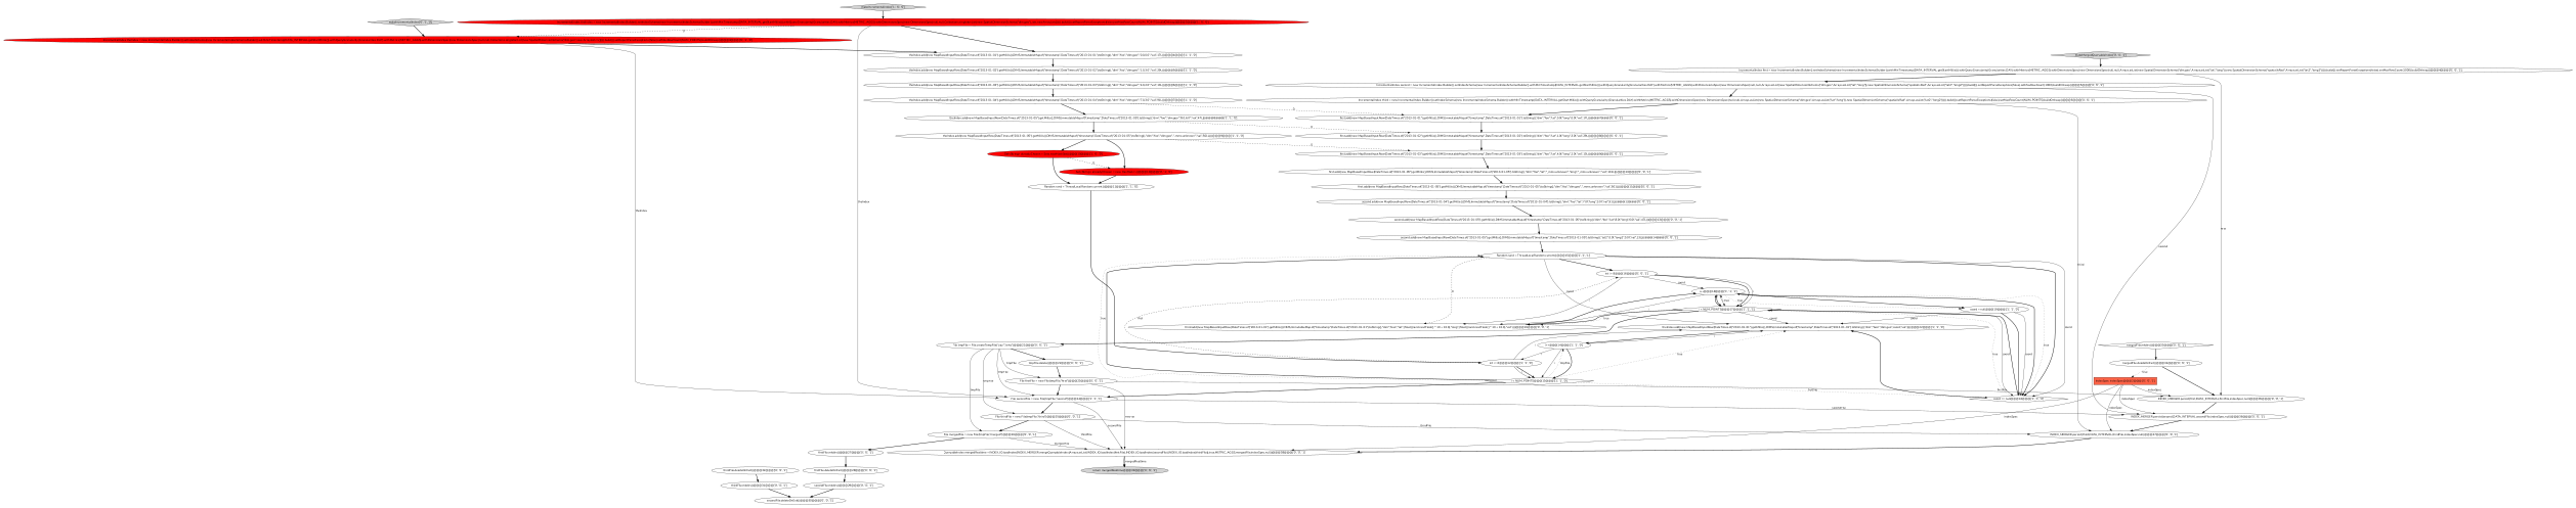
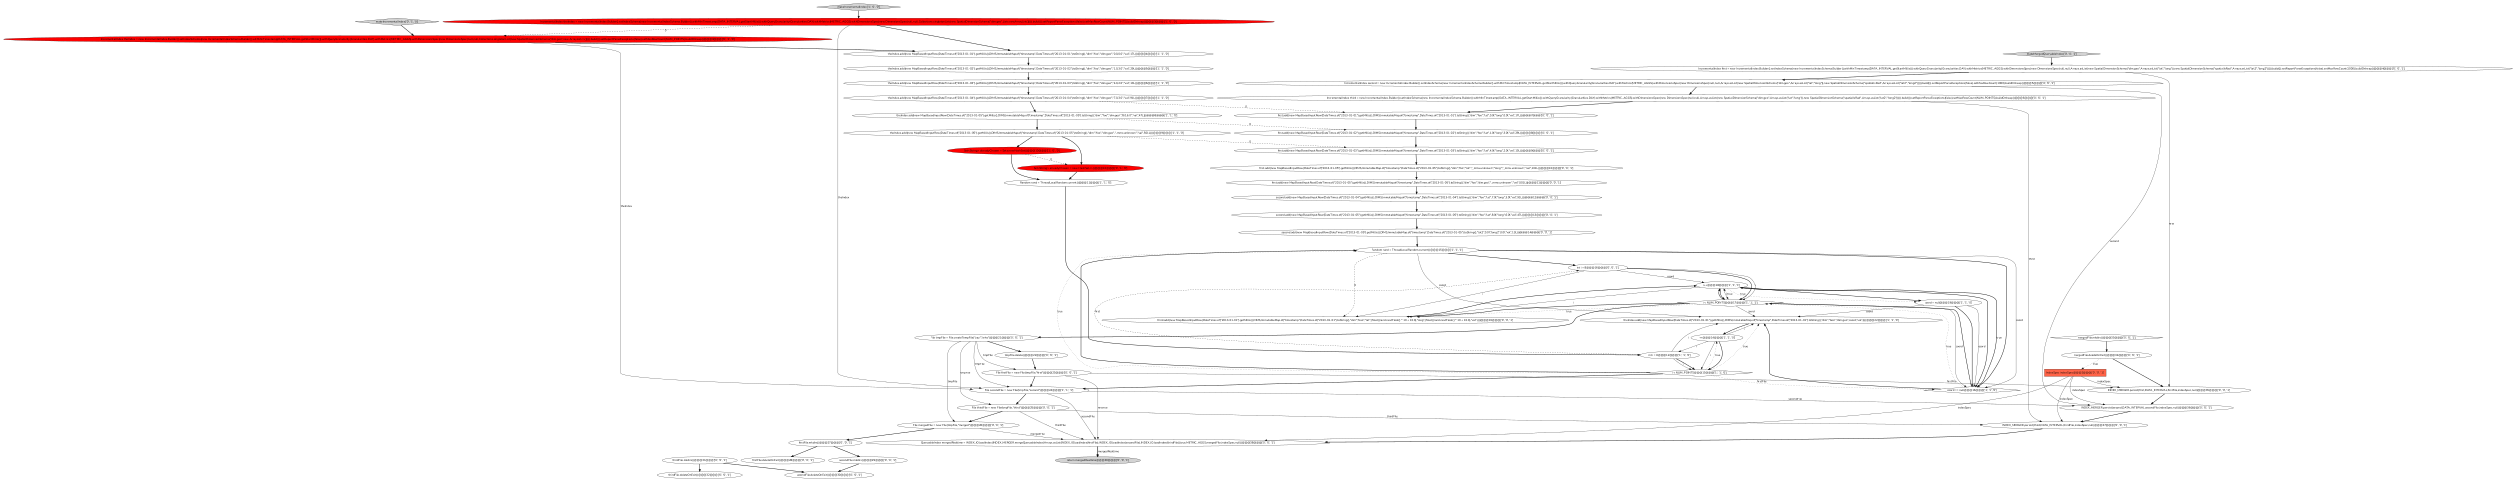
  digraph {
    fontname=Nunito
    node [fillcolor=white fontname=Nunito shape=ellipse style=filled]
    edge [fontname=Nunito style=bold]
    n1 [label="firstFile.mkdirs()@@@27@@@['0', '0', '1']"]
    n2 [label="firstFile.deleteOnExit()@@@28@@@['0', '0', '1']"]
    n3 [label="secondFile.mkdirs()@@@29@@@['0', '0', '1']"]
    n4 [label="second.add(new MapBasedInputRow(DateTimes.of(\"2013-01-05\").getMillis(),DIMS,ImmutableMap.of(\"timestamp\",DateTimes.of(\"2013-01-05\").toString(),\"dim\",\"foo\",\"lat\",8.0f,\"long\",6.0f,\"val\",47L)))@@@13@@@['0', '0', '1']"]
    n5 [label="second.add(new MapBasedInputRow(DateTimes.of(\"2013-01-05\").getMillis(),DIMS,ImmutableMap.of(\"timestamp\",DateTimes.of(\"2013-01-05\").toString(),\"lat2\",0.0f,\"long2\",0.0f,\"val\",13L)))@@@14@@@['0', '0', '1']"]
    n6 [label="Random rand = ThreadLocalRandom.current()@@@15@@@['1', '1', '1']"]
    n7 [label="int i = 6@@@12@@@['1', '1', '0']"]
    n8 [label="int i = 8@@@16@@@['0', '0', '1']"]
    n9 [label="i < NUM_POINTS@@@13@@@['1', '1', '0']" shape=diamond]
    n10 [label="theIndex.add(new MapBasedInputRow(DateTimes.of(\"2013-01-01\").getMillis(),DIMS,ImmutableMap.of(\"timestamp\",DateTimes.of(\"2013-01-01\").toString(),\"dim\",\"boo\",\"dim.geo\",coord,\"val\",i)))@@@22@@@['1', '1', '0']"]
    n11 [label="i++@@@18@@@['1', '1', '1']"]
    n12 [label="third.add(new MapBasedInputRow(DateTimes.of(\"2013-01-01\").getMillis(),DIMS,ImmutableMap.of(\"timestamp\",DateTimes.of(\"2013-01-01\").toString(),\"dim\",\"boo\",\"lat\",(float)(rand.nextFloat() * 10 + 10.0),\"long\",(float)(rand.nextFloat() * 10 + 10.0),\"val\",i)))@@@19@@@['0', '0', '1']"]
    n13 [label="i < NUM_POINTS@@@17@@@['1', '1', '1']" shape=diamond]
    n14 [label="i++@@@14@@@['1', '1', '0']"]
    n15 [label="File secondFile = new File(tmpFile,\"second\")@@@24@@@['1', '1', '1']"]
    n16 [label="coord == null@@@16@@@['1', '1', '0']" shape=diamond]
    n17 [fillcolor=red label="IncrementalIndex theIndex = new IncrementalIndex.Builder().setIndexSchema(new IncrementalIndexSchema.Builder().withMinTimestamp(DATA_INTERVAL.getStartMillis()).withQueryGranularity(Granularities.DAY).withMetrics(METRIC_AGGS).withDimensionsSpec(new DimensionsSpec(null,null,Collections.singletonList(new SpatialDimensionSchema(\"dim.geo\",new ArrayList<>())))).build()).setReportParseExceptions(false).setMaxRowCount(NUM_POINTS).buildOnheap()@@@3@@@['0', '1', '0']"]
    n18 [label="theIndex.add(new MapBasedInputRow(DateTimes.of(\"2013-01-01\").getMillis(),DIMS,ImmutableMap.of(\"timestamp\",DateTimes.of(\"2013-01-01\").toString(),\"dim\",\"foo\",\"dim.geo\",\"0.0,0.0\",\"val\",17L)))@@@4@@@['1', '1', '0']"]
    n19 [label="INDEX_MERGER.persist(second,DATA_INTERVAL,secondFile,indexSpec,null)@@@36@@@['0', '0', '1']"]
    n20 [label="QueryableIndex mergedRealtime = INDEX_IO.loadIndex(INDEX_MERGER.mergeQueryableIndex(Arrays.asList(INDEX_IO.loadIndex(firstFile),INDEX_IO.loadIndex(secondFile),INDEX_IO.loadIndex(thirdFile)),true,METRIC_AGGS,mergedFile,indexSpec,null))@@@38@@@['0', '0', '1']"]
    n21 [label="File thirdFile = new File(tmpFile,\"third\")@@@25@@@['0', '0', '1']"]
    n22 [label="theIndex.add(new MapBasedInputRow(DateTimes.of(\"2013-01-02\").getMillis(),DIMS,ImmutableMap.of(\"timestamp\",DateTimes.of(\"2013-01-02\").toString(),\"dim\",\"foo\",\"dim.geo\",\"1.0,3.0\",\"val\",29L)))@@@5@@@['1', '1', '0']"]
    n23 [fillcolor=lightgray label="makeMergedQueryableIndex['0', '0', '1']" shape=diamond]
    n24 [label="IncrementalIndex first = new IncrementalIndex.Builder().setIndexSchema(new IncrementalIndexSchema.Builder().withMinTimestamp(DATA_INTERVAL.getStartMillis()).withQueryGranularity(Granularities.DAY).withMetrics(METRIC_AGGS).withDimensionsSpec(new DimensionsSpec(null,null,Arrays.asList(new SpatialDimensionSchema(\"dim.geo\",Arrays.asList(\"lat\",\"long\")),new SpatialDimensionSchema(\"spatialIsRad\",Arrays.asList(\"lat2\",\"long2\"))))).build()).setReportParseExceptions(false).setMaxRowCount(1000).buildOnheap()@@@4@@@['0', '0', '1']"]
    n25 [fillcolor=tomato label="IndexSpec indexSpec@@@2@@@['0', '0', '1']" shape=box]
    n26 [label="INDEX_MERGER.persist(first,DATA_INTERVAL,firstFile,indexSpec,null)@@@35@@@['0', '0', '1']"]
    n27 [label="INDEX_MERGER.persist(third,DATA_INTERVAL,thirdFile,indexSpec,null)@@@37@@@['0', '0', '1']"]
    n28 [label="IncrementalIndex second = new IncrementalIndex.Builder().setIndexSchema(new IncrementalIndexSchema.Builder().withMinTimestamp(DATA_INTERVAL.getStartMillis()).withQueryGranularity(Granularities.DAY).withMetrics(METRIC_AGGS).withDimensionsSpec(new DimensionsSpec(null,null,Arrays.asList(new SpatialDimensionSchema(\"dim.geo\",Arrays.asList(\"lat\",\"long\")),new SpatialDimensionSchema(\"spatialIsRad\",Arrays.asList(\"lat2\",\"long2\"))))).build()).setReportParseExceptions(false).setMaxRowCount(1000).buildOnheap()@@@5@@@['0', '0', '1']"]
    n29 [label="second.add(new MapBasedInputRow(DateTimes.of(\"2013-01-04\").getMillis(),DIMS,ImmutableMap.of(\"timestamp\",DateTimes.of(\"2013-01-04\").toString(),\"dim\",\"foo\",\"lat\",7.0f,\"long\",3.0f,\"val\",91L)))@@@12@@@['0', '0', '1']"]
    n30 [label="coord = null@@@19@@@['1', '1', '0']"]
    n31 [label="File tmpFile = File.createTempFile(\"yay\",\"who\")@@@21@@@['0', '0', '1']"]
    n32 [fillcolor=lightgray label="return mergedRealtime@@@39@@@['0', '0', '1']"]
    n33 [label="File mergedFile = new File(tmpFile,\"merged\")@@@26@@@['0', '0', '1']"]
    n34 [label="theIndex.add(new MapBasedInputRow(DateTimes.of(\"2013-01-04\").getMillis(),DIMS,ImmutableMap.of(\"timestamp\",DateTimes.of(\"2013-01-04\").toString(),\"dim\",\"foo\",\"dim.geo\",\"7.0,3.0\",\"val\",91L)))@@@7@@@['1', '1', '0']"]
    n35 [label="first.add(new MapBasedInputRow(DateTimes.of(\"2013-01-01\").getMillis(),DIMS,ImmutableMap.of(\"timestamp\",DateTimes.of(\"2013-01-01\").toString(),\"dim\",\"foo\",\"lat\",0.0f,\"long\",0.0f,\"val\",17L)))@@@7@@@['0', '0', '1']"]
    n36 [label="theIndex.add(new MapBasedInputRow(DateTimes.of(\"2013-01-05\").getMillis(),DIMS,ImmutableMap.of(\"timestamp\",DateTimes.of(\"2013-01-05\").toString(),\"dim\",\"foo\",\"dim.geo\",\"8.0,6.0\",\"val\",47L)))@@@8@@@['1', '1', '0']"]
    n37 [label="first.add(new MapBasedInputRow(DateTimes.of(\"2013-01-02\").getMillis(),DIMS,ImmutableMap.of(\"timestamp\",DateTimes.of(\"2013-01-02\").toString(),\"dim\",\"foo\",\"lat\",1.0f,\"long\",3.0f,\"val\",29L)))@@@8@@@['0', '0', '1']"]
    n38 [label="theIndex.add(new MapBasedInputRow(DateTimes.of(\"2013-01-05\").getMillis(),DIMS,ImmutableMap.of(\"timestamp\",DateTimes.of(\"2013-01-05\").toString(),\"dim\",\"foo\",\"dim.geo\",\"_mmx.unknown\",\"val\",501L)))@@@9@@@['1', '1', '0']"]
    n39 [label="Random rand = ThreadLocalRandom.current()@@@11@@@['1', '1', '0']"]
    n40 [label="first.add(new MapBasedInputRow(DateTimes.of(\"2013-01-03\").getMillis(),DIMS,ImmutableMap.of(\"timestamp\",DateTimes.of(\"2013-01-03\").toString(),\"dim\",\"foo\",\"lat\",4.0f,\"long\",2.0f,\"val\",13L)))@@@9@@@['0', '0', '1']"]
    n41 [label="mergedFile.deleteOnExit()@@@34@@@['0', '0', '1']"]
    n42 [label="first.add(new MapBasedInputRow(DateTimes.of(\"2013-01-05\").getMillis(),DIMS,ImmutableMap.of(\"timestamp\",DateTimes.of(\"2013-01-05\").toString(),\"dim\",\"foo\",\"lat\",\"_mmx.unknown\",\"long\",\"_mmx.unknown\",\"val\",101L)))@@@10@@@['0', '0', '1']"]
    n43 [label="first.add(new MapBasedInputRow(DateTimes.of(\"2013-01-05\").getMillis(),DIMS,ImmutableMap.of(\"timestamp\",DateTimes.of(\"2013-01-05\").toString(),\"dim\",\"foo\",\"dim.geo\",\"_mmx.unknown\",\"val\",501L)))@@@11@@@['0', '0', '1']"]
    n44 [label="theIndex.add(new MapBasedInputRow(DateTimes.of(\"2013-01-03\").getMillis(),DIMS,ImmutableMap.of(\"timestamp\",DateTimes.of(\"2013-01-03\").toString(),\"dim\",\"foo\",\"dim.geo\",\"4.0,2.0\",\"val\",13L)))@@@6@@@['1', '1', '0']"]
    n45 [fillcolor=red label="Set<String> alreadyChosen = new HashSet<>()@@@10@@@['0', '1', '0']"]
    n46 [label="thirdFile.deleteOnExit()@@@32@@@['0', '0', '1']"]
    n47 [label="mergedFile.mkdirs()@@@33@@@['0', '0', '1']" shape=diamond]
    n48 [fillcolor=red label="Set<String> alreadyChosen = Sets.newHashSet()@@@10@@@['1', '0', '0']"]
    n49 [fillcolor=lightgray label="makeIncrementalIndex['1', '0', '0']" shape=diamond]
    n50 [fillcolor=red label="IncrementalIndex theIndex = new IncrementalIndex.Builder().setIndexSchema(new IncrementalIndexSchema.Builder().withMinTimestamp(DATA_INTERVAL.getStartMillis()).withQueryGranularity(Granularities.DAY).withMetrics(METRIC_AGGS).withDimensionsSpec(new DimensionsSpec(null,null,Collections.singletonList(new SpatialDimensionSchema(\"dim.geo\",Lists.newArrayList())))).build()).setReportParseExceptions(false).setMaxRowCount(NUM_POINTS).buildOnheap()@@@3@@@['1', '0', '0']"]
    n51 [label="IncrementalIndex third = new IncrementalIndex.Builder().setIndexSchema(new IncrementalIndexSchema.Builder().withMinTimestamp(DATA_INTERVAL.getStartMillis()).withQueryGranularity(Granularities.DAY).withMetrics(METRIC_AGGS).withDimensionsSpec(new DimensionsSpec(null,null,Arrays.asList(new SpatialDimensionSchema(\"dim.geo\",Arrays.asList(\"lat\",\"long\")),new SpatialDimensionSchema(\"spatialIsRad\",Arrays.asList(\"lat2\",\"long2\"))))).build()).setReportParseExceptions(false).setMaxRowCount(NUM_POINTS).buildOnheap()@@@6@@@['0', '0', '1']"]
    n52 [label="File firstFile = new File(tmpFile,\"first\")@@@23@@@['0', '0', '1']"]
    n53 [label="tmpFile.delete()@@@22@@@['0', '0', '1']"]
    n54 [label="secondFile.deleteOnExit()@@@30@@@['0', '0', '1']"]
    n55 [label="thirdFile.mkdirs()@@@31@@@['0', '0', '1']"]
    n56 [fillcolor=lightgray label="makeIncrementalIndex['0', '1', '0']" shape=diamond]
    n1 -> n2
-   n2 -> n3
+   n1 -> n3
    n3 -> n54
    n4 -> n5
    n5 -> n6
    n6 -> n8
    n6 -> n10 [label=coord style=solid]
    n6 -> n12 [label=0 style=dashed]
    n6 -> n16
    n6 -> n16 [label=coord style=solid]
    n7 -> n8 [label=first style=dashed]
    n7 -> n9
    n7 -> n9 [label=i style=solid]
    n7 -> n10 [label=i style=solid]
    n8 -> n11 [label=coord style=solid]
    n8 -> n12 [label=i style=solid]
    n8 -> n13
    n8 -> n13 [label=i style=solid]
    n9 -> n6
    n9 -> n6 [label=true style=dotted]
    n9 -> n10 [label=true style=dotted]
-   n9 -> n14 [label=tmpFile style=dotted]
+   n9 -> n14 [label=true style=dotted]
    n9 -> n15
    n9 -> n16 [label=firstFile style=dotted]
    n10 -> n14
    n11 -> n12 [label=i style=solid]
    n11 -> n13
    n11 -> n13 [label=i style=solid]
    n11 -> n16
    n11 -> n30 [label=true style=dotted]
    n11 -> n30
    n12 -> n11
    n13 -> n10 [label=coord style=solid]
    n13 -> n11 [label=true style=dotted]
    n13 -> n11
    n13 -> n12 [label=true style=dotted]
    n13 -> n12
    n13 -> n16 [label=coord style=solid]
    n13 -> n31
    n14 -> n7 [label=i style=solid]
    n14 -> n9
    n14 -> n9 [label=i style=solid]
    n14 -> n10 [label=i style=solid]
    n15 -> n19 [label=secondFile style=solid]
    n15 -> n20 [label=secondFile style=solid]
    n15 -> n21
    n16 -> n10
-   n16 -> n11 [label=true style=dotted]
+   n16 -> n11 [label=true]
    n16 -> n13
    n16 -> n13 [label=true style=dotted]
    n17 -> n15 [label=theIndex style=solid]
    n17 -> n18
    n18 -> n22
    n19 -> n27
    n20 -> n32
    n20 -> n32 [label=mergedRealtime style=solid]
    n21 -> n20 [label=thirdFile style=solid]
    n21 -> n27 [label=thirdFile style=solid]
    n21 -> n33
    n22 -> n44
    n23 -> n24
    n24 -> n26 [label=first style=solid]
    n24 -> n28
    n25 -> n19 [label=indexSpec style=solid]
    n25 -> n20 [label=indexSpec style=solid]
    n25 -> n26 [label=indexSpec style=solid]
    n25 -> n27 [label=indexSpec style=solid]
    n26 -> n19
    n27 -> n20
    n28 -> n19 [label=second style=solid]
    n28 -> n51
    n29 -> n4
    n30 -> n10 [label=coord style=solid]
    n30 -> n16 [label=coord style=solid]
    n30 -> n16
    n31 -> n15 [label=tmpFile style=solid]
    n31 -> n21 [label=tmpFile style=solid]
    n31 -> n33 [label=tmpFile style=solid]
    n31 -> n52 [label=tmpFile style=solid]
    n31 -> n53
    n33 -> n1
    n33 -> n20 [label=mergedFile style=solid]
    n34 -> n35 [label=0 style=dashed]
    n34 -> n36
    n35 -> n37
    n36 -> n37 [label=0 style=dashed]
    n36 -> n38
    n37 -> n40
    n38 -> n40 [label=0 style=dashed]
    n38 -> n45
    n38 -> n48
    n39 -> n7
    n40 -> n42
    n41 -> n25 [label=true style=dotted]
    n41 -> n26
    n42 -> n43
    n43 -> n29
    n44 -> n34
    n45 -> n39
    n47 -> n41
    n48 -> n39
    n48 -> n45 [label=0 style=dashed]
    n49 -> n50
    n50 -> n15 [label=theIndex style=solid]
    n50 -> n17 [label=0 style=dashed]
    n50 -> n18
    n51 -> n27 [label=third style=solid]
    n51 -> n35
    n52 -> n15
    n52 -> n20 [label=firstFile style=solid]
    n52 -> n26 [label=firstFile style=solid]
    n53 -> n52
-   n46 -> n55
+   n55 -> n46
    n55 -> n54
    n56 -> n17
  }
